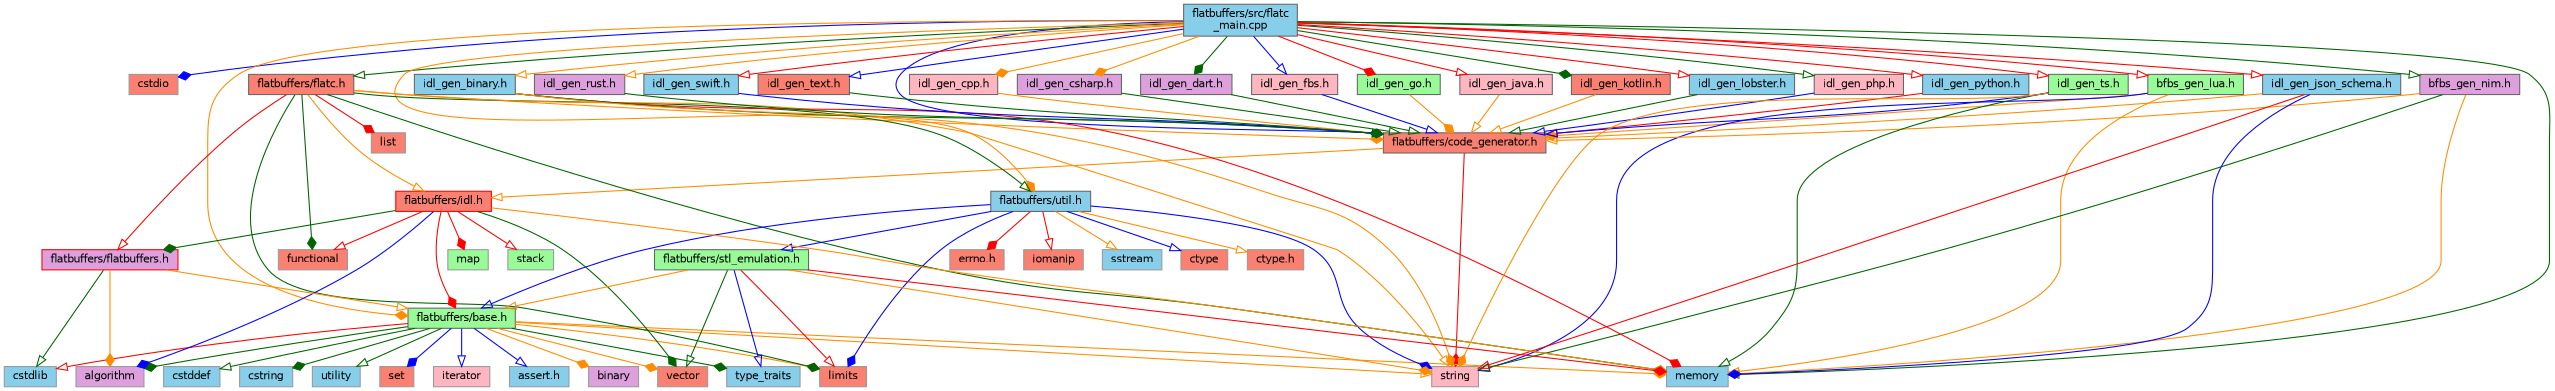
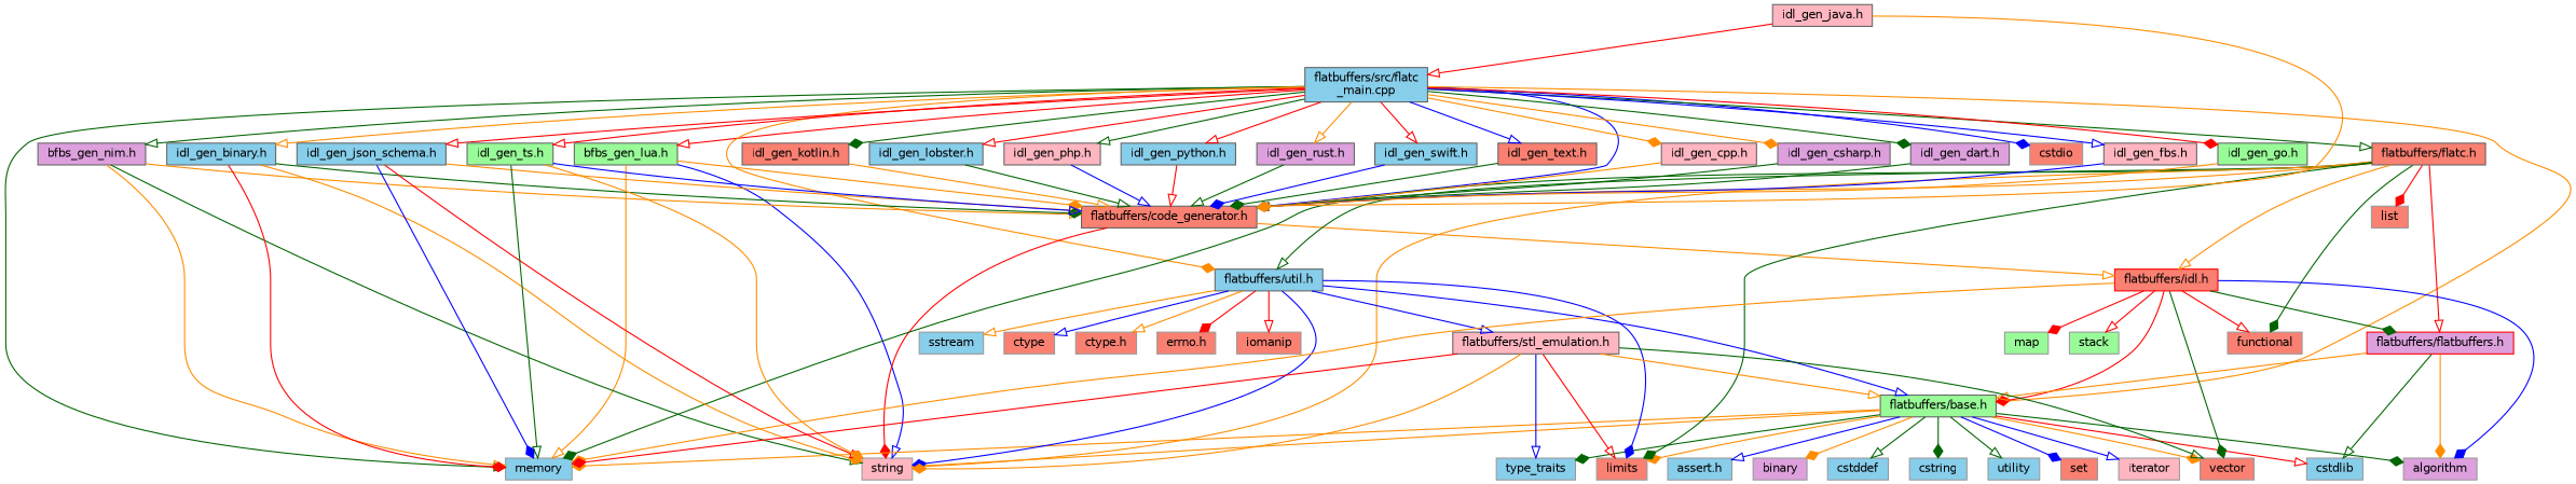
  digraph {
    node [color=grey60 fillcolor=skyblue fontname=Helvetica fontsize=10 shape=box style=filled]
    edge [arrowhead=onormal color=darkorange fontname=Helvetica fontsize=10 labelfontname=Helvetica labelfontsize=10 style=solid]
    n1 [color=gray40 fontcolor=black height=0.2 label="flatbuffers/src/flatc\l_main.cpp" width=0.4]
    n2 [fillcolor=salmon height=0.2 label=cstdio width=0.4]
    n3 [height=0.2 label=memory width=0.4]
    n4 [color=grey40 fillcolor=palegreen height=0.2 label="bfbs_gen_lua.h" width=0.4]
    n5 [color=grey40 fillcolor=salmon height=0.2 label="flatbuffers/code_generator.h" width=0.4]
    n6 [color=grey40 fillcolor=palegreen height=0.2 label="flatbuffers/base.h" width=0.4]
    n7 [color=grey40 fillcolor=plum height=0.2 label="bfbs_gen_nim.h" width=0.4]
    n8 [color=grey40 fillcolor=salmon height=0.2 label="flatbuffers/flatc.h" width=0.4]
    n9 [color=grey40 height=0.2 label="flatbuffers/util.h" width=0.4]
    n10 [color=grey40 height=0.2 label="idl_gen_binary.h" width=0.4]
    n11 [color=grey40 fillcolor=lightpink height=0.2 label="idl_gen_cpp.h" width=0.4]
    n12 [color=grey40 fillcolor=plum height=0.2 label="idl_gen_csharp.h" width=0.4]
    n13 [color=grey40 fillcolor=plum height=0.2 label="idl_gen_dart.h" width=0.4]
    n14 [color=grey40 fillcolor=lightpink height=0.2 label="idl_gen_fbs.h" width=0.4]
    n15 [color=grey40 fillcolor=palegreen height=0.2 label="idl_gen_go.h" width=0.4]
    n16 [color=grey40 fillcolor=lightpink height=0.2 label="idl_gen_java.h" width=0.4]
    n17 [color=grey40 height=0.2 label="idl_gen_json_schema.h" width=0.4]
    n18 [color=grey40 fillcolor=salmon height=0.2 label="idl_gen_kotlin.h" width=0.4]
    n19 [color=grey40 height=0.2 label="idl_gen_lobster.h" width=0.4]
    n20 [color=grey40 fillcolor=lightpink height=0.2 label="idl_gen_php.h" width=0.4]
    n21 [color=grey40 height=0.2 label="idl_gen_python.h" width=0.4]
    n22 [color=grey40 fillcolor=plum height=0.2 label="idl_gen_rust.h" width=0.4]
    n23 [color=grey40 height=0.2 label="idl_gen_swift.h" width=0.4]
    n24 [color=grey40 fillcolor=salmon height=0.2 label="idl_gen_text.h" width=0.4]
    n25 [color=grey40 fillcolor=palegreen height=0.2 label="idl_gen_ts.h" width=0.4]
    n26 [fillcolor=lightpink height=0.2 label=string width=0.4]
    n27 [color=red fillcolor=salmon height=0.2 label="flatbuffers/idl.h" width=0.4]
    n28 [fillcolor=plum height=0.2 label=algorithm width=0.4]
    n29 [fillcolor=salmon height=0.2 label=vector width=0.4]
    n30 [height=0.2 label="assert.h" width=0.4]
    n31 [fillcolor=plum height=0.2 label=binary width=0.4]
    n32 [height=0.2 label=cstddef width=0.4]
    n33 [height=0.2 label=cstdlib width=0.4]
    n34 [height=0.2 label=cstring width=0.4]
    n35 [height=0.2 label=utility width=0.4]
    n36 [height=0.2 label=type_traits width=0.4]
    n37 [fillcolor=salmon height=0.2 label=set width=0.4]
    n38 [fillcolor=salmon height=0.2 label=limits width=0.4]
    n39 [fillcolor=lightpink height=0.2 label=iterator width=0.4]
    n40 [fillcolor=salmon height=0.2 label=functional width=0.4]
    n41 [color=red fillcolor=plum height=0.2 label="flatbuffers/flatbuffers.h" width=0.4]
    n42 [fillcolor=salmon height=0.2 label=list width=0.4]
-   n43 [color=grey40 fillcolor=palegreen height=0.2 label="flatbuffers/stl_emulation.h" width=0.4]
+   n43 [color=grey40 fillcolor=lightpink height=0.2 label="flatbuffers/stl_emulation.h" width=0.4]
    n44 [fillcolor=salmon height=0.2 label="ctype.h" width=0.4]
    n45 [fillcolor=salmon height=0.2 label="errno.h" width=0.4]
    n46 [fillcolor=salmon height=0.2 label=iomanip width=0.4]
    n47 [height=0.2 label=sstream width=0.4]
    n48 [fillcolor=salmon height=0.2 label=ctype width=0.4]
    n49 [fillcolor=palegreen height=0.2 label=map width=0.4]
    n50 [fillcolor=palegreen height=0.2 label=stack width=0.4]
    n1 -> n2 [arrowhead=diamond color=blue]
    n1 -> n3 [color=darkgreen]
    n1 -> n4 [color=red]
    n1 -> n5 [arrowhead=diamond color=blue]
    n1 -> n6 [arrowhead=diamond]
    n1 -> n7 [color=darkgreen]
    n1 -> n8 [color=darkgreen]
    n1 -> n9 [arrowhead=diamond]
    n1 -> n10
    n1 -> n11 [arrowhead=diamond]
    n1 -> n12 [arrowhead=diamond]
    n1 -> n13 [arrowhead=diamond color=darkgreen]
    n1 -> n14 [color=blue]
    n1 -> n15 [arrowhead=diamond color=red]
-   n1 -> n16 [color=red]
+   n16 -> n1 [color=red]
    n1 -> n17 [color=red]
    n1 -> n18 [arrowhead=diamond color=darkgreen]
    n1 -> n19 [color=red]
    n1 -> n20 [color=darkgreen]
    n1 -> n21 [color=red]
    n1 -> n22
    n1 -> n23 [color=red]
    n1 -> n24 [color=blue]
    n1 -> n25 [color=red]
    n4 -> n3
    n4 -> n5 [arrowhead=diamond]
    n4 -> n26 [color=blue]
    n5 -> n26 [arrowhead=diamond color=red]
    n5 -> n27
    n6 -> n3 [arrowhead=diamond]
    n6 -> n26
    n6 -> n28 [arrowhead=diamond color=darkgreen]
    n6 -> n29 [arrowhead=diamond]
    n6 -> n30 [color=blue]
    n6 -> n31 [arrowhead=diamond]
    n6 -> n32 [color=darkgreen]
    n6 -> n33 [color=red]
    n6 -> n34 [arrowhead=diamond color=darkgreen]
    n6 -> n35 [color=darkgreen]
    n6 -> n36 [arrowhead=diamond color=darkgreen]
    n6 -> n37 [arrowhead=diamond color=blue]
    n6 -> n38 [arrowhead=diamond]
    n6 -> n39 [color=blue]
    n7 -> n3
    n7 -> n5
    n7 -> n26 [color=darkgreen]
    n8 -> n3 [arrowhead=diamond color=darkgreen]
    n8 -> n5 [arrowhead=diamond]
    n8 -> n9 [color=darkgreen]
    n8 -> n26
    n8 -> n27
    n8 -> n38 [arrowhead=diamond color=darkgreen]
    n8 -> n40 [arrowhead=diamond color=darkgreen]
    n8 -> n41 [color=red]
    n8 -> n42 [arrowhead=diamond color=red]
    n9 -> n6 [color=blue]
    n9 -> n26 [arrowhead=diamond color=blue]
    n9 -> n38 [arrowhead=diamond color=blue]
    n9 -> n43 [color=blue]
    n9 -> n44
    n9 -> n45 [arrowhead=diamond color=red]
    n9 -> n46 [color=red]
    n9 -> n47
    n9 -> n48 [color=blue]
    n10 -> n3 [arrowhead=diamond color=red]
    n10 -> n5 [arrowhead=diamond color=darkgreen]
    n10 -> n26 [arrowhead=diamond]
    n11 -> n5 [arrowhead=diamond]
    n12 -> n5 [color=darkgreen]
    n13 -> n5 [color=darkgreen]
    n14 -> n5 [color=blue]
    n15 -> n5 [arrowhead=diamond]
    n16 -> n5
    n17 -> n3 [arrowhead=diamond color=blue]
    n17 -> n5
    n17 -> n26 [color=red]
    n18 -> n5
    n19 -> n5 [color=darkgreen]
    n20 -> n5 [color=blue]
    n21 -> n5 [color=red]
    n22 -> n5 [color=darkgreen]
    n23 -> n5 [arrowhead=diamond color=blue]
    n24 -> n5 [arrowhead=diamond color=darkgreen]
    n25 -> n3 [color=darkgreen]
    n25 -> n5 [color=blue]
    n25 -> n26 [arrowhead=diamond]
    n27 -> n3 [arrowhead=diamond]
    n27 -> n6 [arrowhead=diamond color=red]
    n27 -> n28 [arrowhead=diamond color=blue]
    n27 -> n29 [arrowhead=diamond color=darkgreen]
    n27 -> n40 [color=red]
    n27 -> n41 [arrowhead=diamond color=darkgreen]
    n27 -> n49 [arrowhead=diamond color=red]
    n27 -> n50 [color=red]
    n41 -> n6
    n41 -> n28 [arrowhead=diamond]
    n41 -> n33 [color=darkgreen]
    n43 -> n3 [arrowhead=diamond color=red]
    n43 -> n6
    n43 -> n26 [arrowhead=diamond]
    n43 -> n29 [color=darkgreen]
    n43 -> n36 [color=blue]
    n43 -> n38 [color=red]
  }
